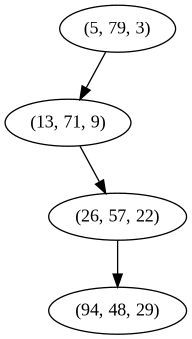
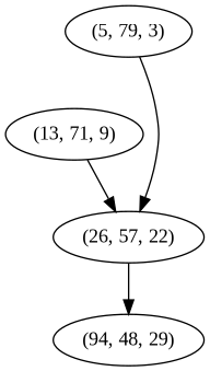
  digraph {
    fontname="Liberation Serif"
    node [fontname="Liberation Serif"]
    edge [fontname="Liberation Serif"]
    "(5, 79, 3)"
    "(13, 71, 9)"
    "(26, 57, 22)"
    n4 [label="(94, 48, 29)"]
-   "(5, 79, 3)" -> "(13, 71, 9)"
+   "(5, 79, 3)" -> "(26, 57, 22)"
    "(13, 71, 9)" -> "(26, 57, 22)"
    "(26, 57, 22)" -> n4
  }
